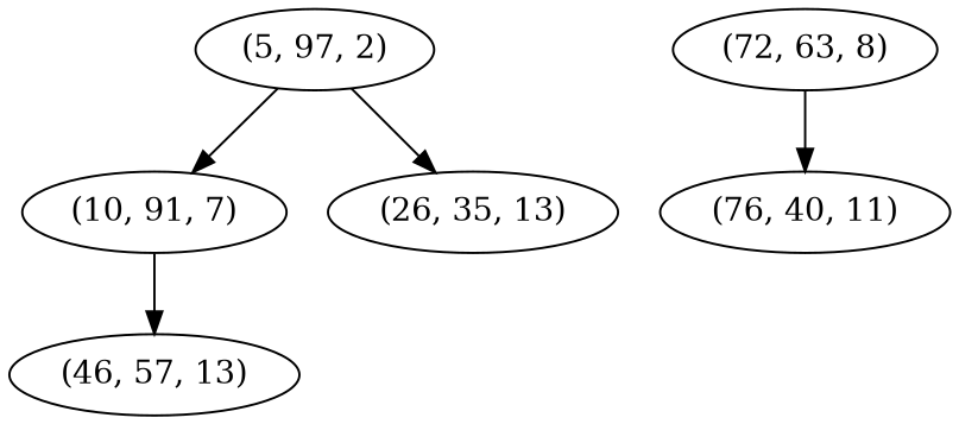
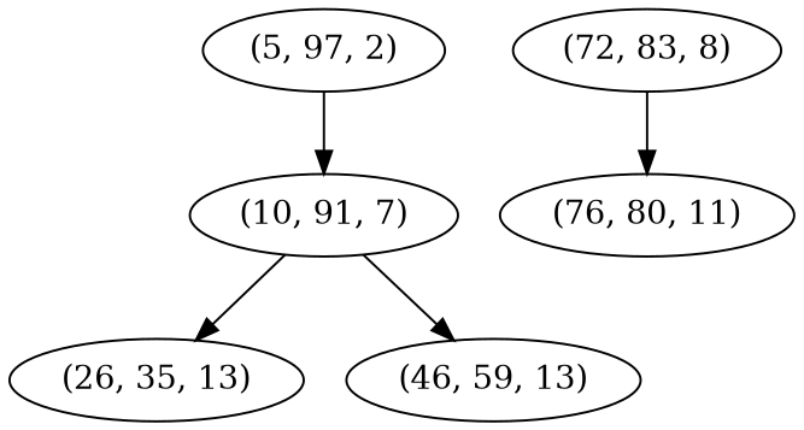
  digraph {
    "(5, 97, 2)"
    "(10, 91, 7)"
    "(26, 35, 13)"
-   "(46, 57, 13)"
-   "(72, 83, 8)" [label="(72, 63, 8)"]
-   "(76, 80, 11)" [label="(76, 40, 11)"]
+   "(46, 57, 13)" [label="(46, 59, 13)"]
+   "(72, 83, 8)"
+   "(76, 80, 11)"
    "(5, 97, 2)" -> "(10, 91, 7)"
-   "(5, 97, 2)" -> "(26, 35, 13)"
+   "(10, 91, 7)" -> "(26, 35, 13)"
    "(10, 91, 7)" -> "(46, 57, 13)"
    "(72, 83, 8)" -> "(76, 80, 11)"
  }
